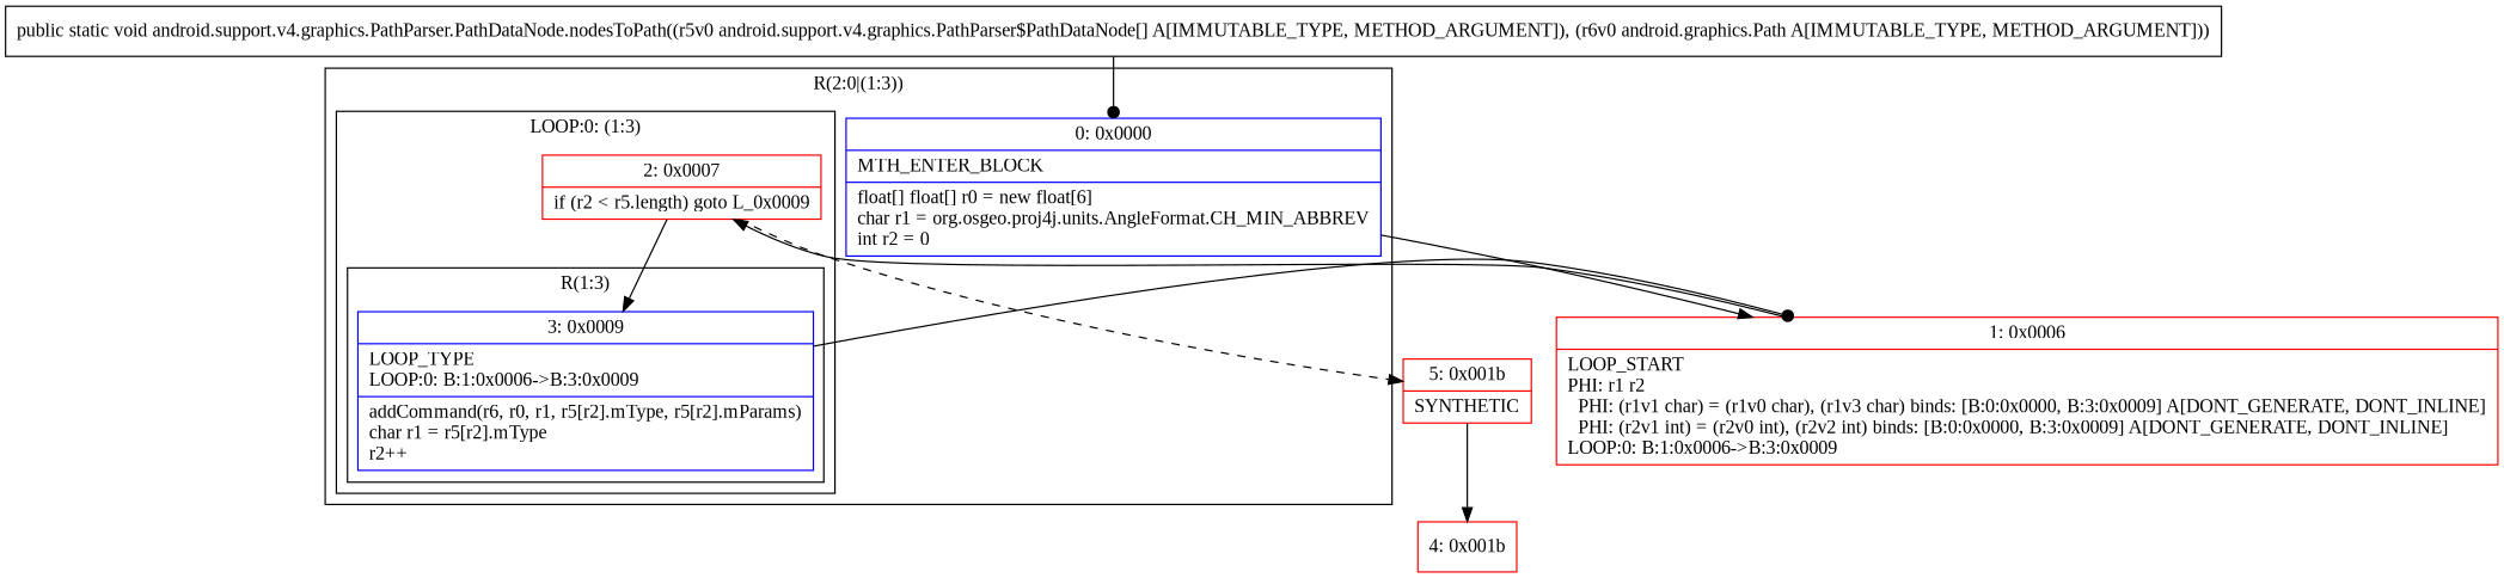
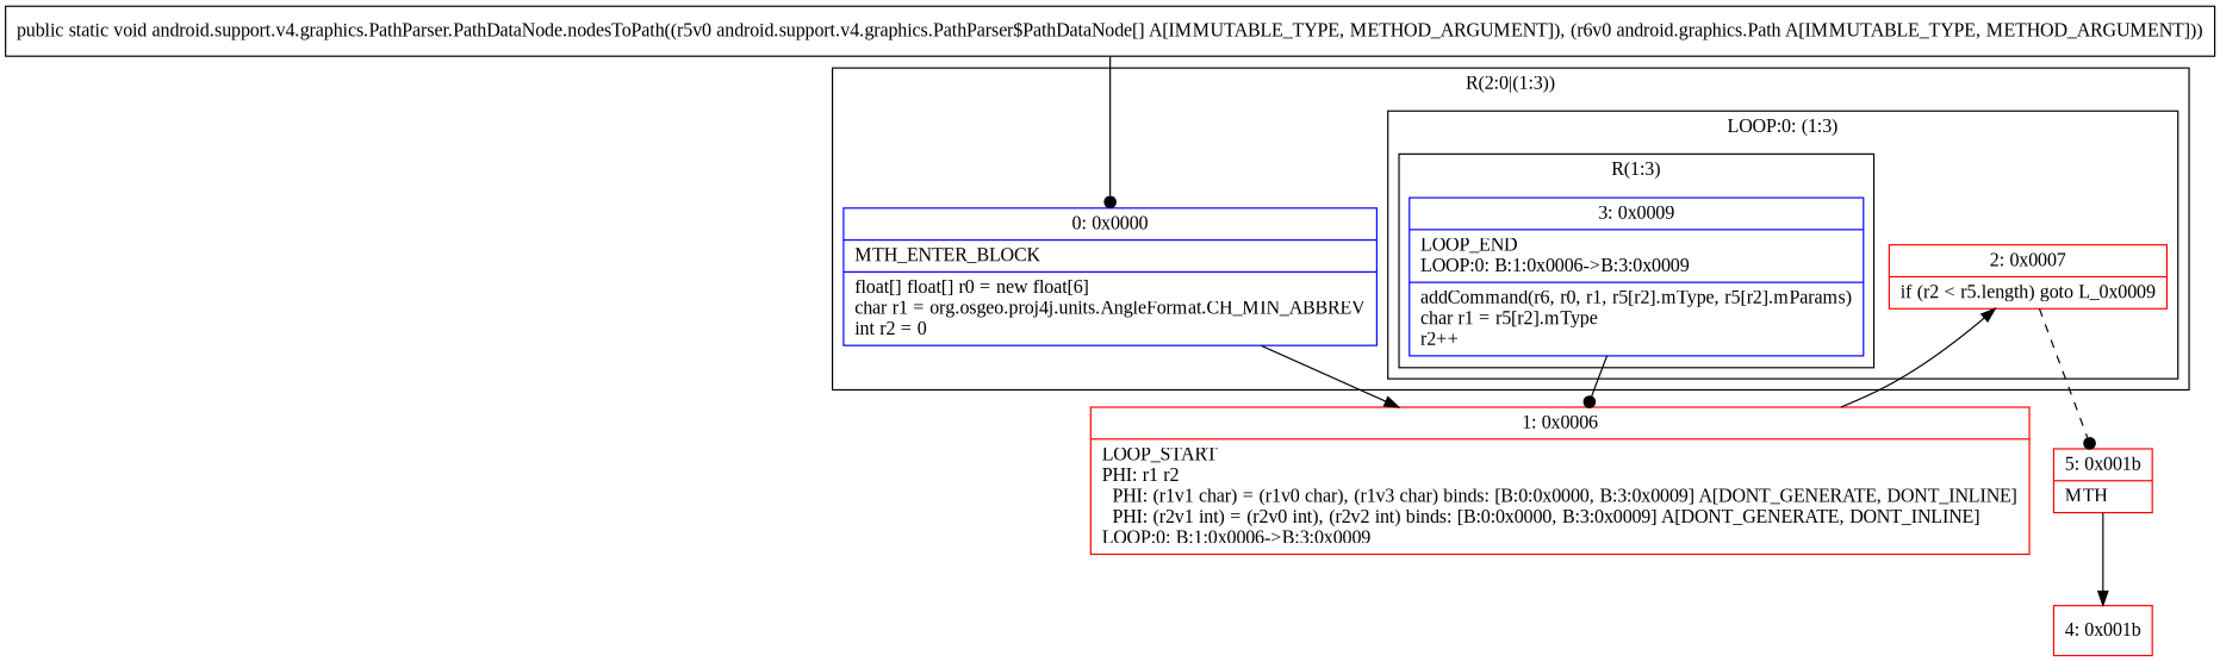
  digraph {
    fontname="Liberation Serif"
    node [color=red fontname="Liberation Serif" shape=record]
    edge [arrowhead=normal fontname="Liberation Serif"]
-   n1 [color=blue label="{3\:\ 0x0009|LOOP_TYPE\lLOOP:0: B:1:0x0006\-\>B:3:0x0009\l|addCommand(r6, r0, r1, r5[r2].mType, r5[r2].mParams)\lchar r1 = r5[r2].mType\lr2++\l}"]
+   n1 [color=blue label="{3\:\ 0x0009|LOOP_END\lLOOP:0: B:1:0x0006\-\>B:3:0x0009\l|addCommand(r6, r0, r1, r5[r2].mType, r5[r2].mParams)\lchar r1 = r5[r2].mType\lr2++\l}"]
    n2 [label="{2\:\ 0x0007|if (r2 \< r5.length) goto L_0x0009\l}"]
    n3 [color=blue label="{0\:\ 0x0000|MTH_ENTER_BLOCK\l|float[] float[] r0 = new float[6]\lchar r1 = org.osgeo.proj4j.units.AngleFormat.CH_MIN_ABBREV\lint r2 = 0\l}"]
    n4 [label="{1\:\ 0x0006|LOOP_START\lPHI: r1 r2 \l  PHI: (r1v1 char) = (r1v0 char), (r1v3 char) binds: [B:0:0x0000, B:3:0x0009] A[DONT_GENERATE, DONT_INLINE]\l  PHI: (r2v1 int) = (r2v0 int), (r2v2 int) binds: [B:0:0x0000, B:3:0x0009] A[DONT_GENERATE, DONT_INLINE]\lLOOP:0: B:1:0x0006\-\>B:3:0x0009\l}"]
-   n5 [label="{5\:\ 0x001b|SYNTHETIC\l}"]
+   n5 [label="{5\:\ 0x001b|MTH\l}"]
    n6 [label="{4\:\ 0x001b}"]
    n7 [label="{public static void android.support.v4.graphics.PathParser.PathDataNode.nodesToPath((r5v0 android.support.v4.graphics.PathParser$PathDataNode[] A[IMMUTABLE_TYPE, METHOD_ARGUMENT]), (r6v0 android.graphics.Path A[IMMUTABLE_TYPE, METHOD_ARGUMENT])) }" color=""]
    subgraph cluster_1 {
      label="R(2:0|(1:3))"
      n3
      subgraph cluster_2 {
        label="LOOP:0: (1:3)"
        n2
        subgraph cluster_3 {
          label="R(1:3)"
          n1
        }
      }
    }
    n1 -> n4 [arrowhead=dot]
-   n2 -> n1
-   n2 -> n5 [style=dashed]
+   n2 -> n5 [arrowhead=dot style=dashed]
    n3 -> n4
    n4 -> n2
    n5 -> n6
    n7 -> n3 [arrowhead=dot]
  }
